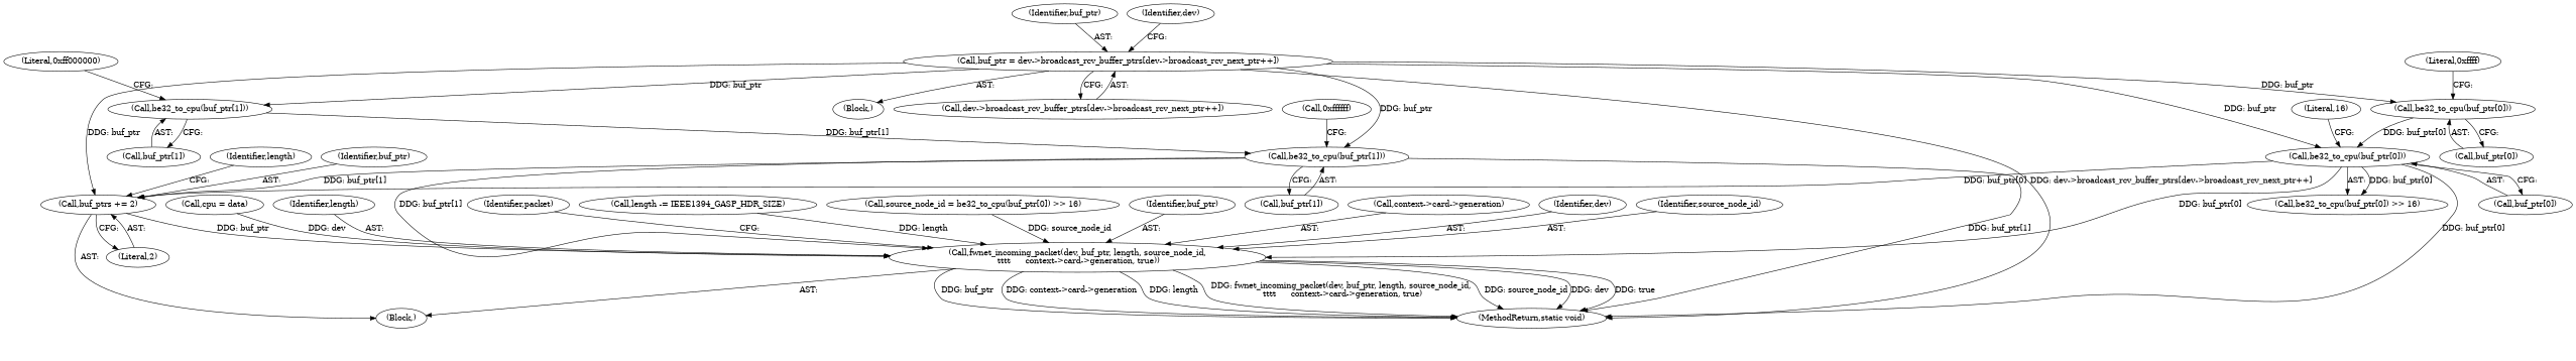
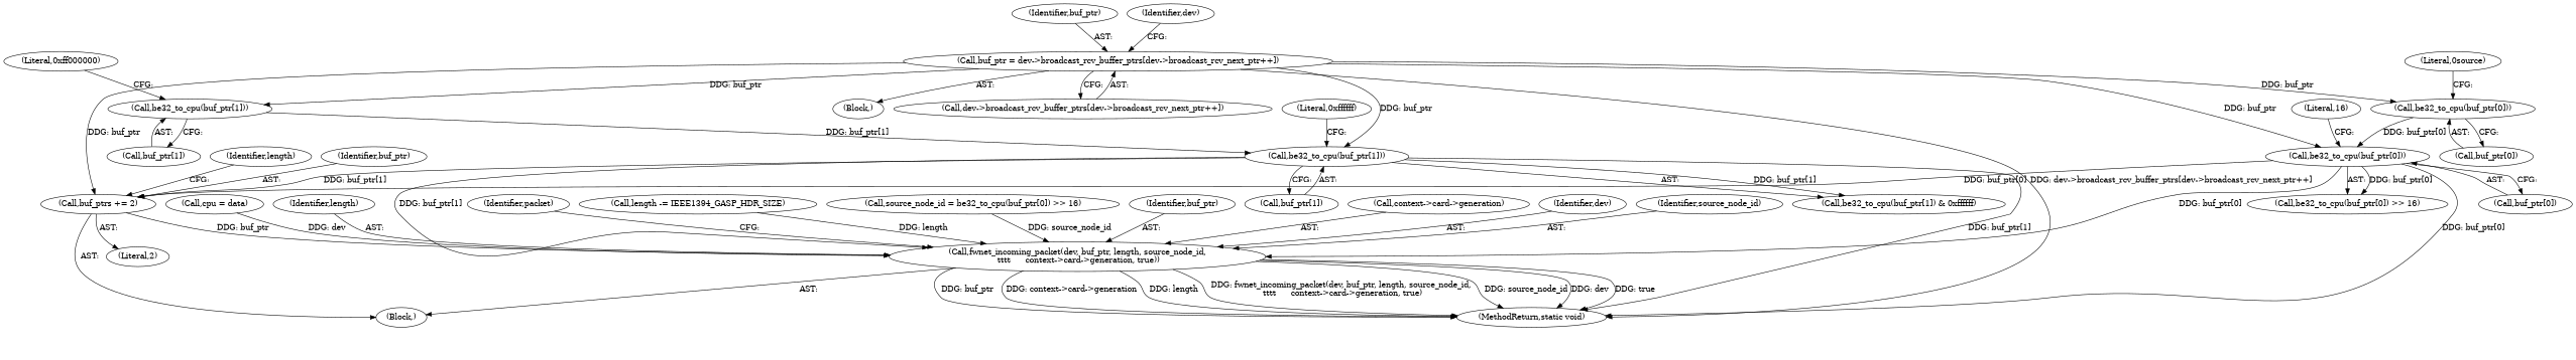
  digraph {
    n1 [label="(Call,buf_ptrs += 2)"]
    n2 [label="(Call,fwnet_incoming_packet(dev, buf_ptr, length, source_node_id,\n \t\t\t\t      context->card->generation, true))"]
    n3 [label="(Literal,2)"]
    n4 [label="(Block,)"]
    n5 [label="(MethodReturn,static void)"]
    n6 [label="(Call,be32_to_cpu(buf_ptr[1]))"]
+   n7 [label="(Call,be32_to_cpu(buf_ptr[1]) & 0xffffff)"]
    n8 [label="(Call,buf_ptr[1])"]
    n9 [label="(Call,be32_to_cpu(buf_ptr[1]))"]
    n10 [label="(Call,buf_ptr[1])"]
    n11 [label="(Call,buf_ptr = dev->broadcast_rcv_buffer_ptrs[dev->broadcast_rcv_next_ptr++])"]
    n12 [label="(Call,be32_to_cpu(buf_ptr[0]))"]
    n13 [label="(Call,be32_to_cpu(buf_ptr[0]))"]
    n14 [label="(Block,)"]
    n15 [label="(Call,dev->broadcast_rcv_buffer_ptrs[dev->broadcast_rcv_next_ptr++])"]
    n16 [label="(Call,buf_ptr[0])"]
    n17 [label="(Call,be32_to_cpu(buf_ptr[0]) >> 16)"]
    n18 [label="(Call,buf_ptr[0])"]
    n19 [label="(Literal,0xff000000)"]
    n20 [label="(Identifier,length)"]
    n21 [label="(Identifier,dev)"]
    n22 [label="(Identifier,source_node_id)"]
    n23 [label="(Call,cpu = data)"]
    n24 [label="(Call,source_node_id = be32_to_cpu(buf_ptr[0]) >> 16)"]
    n25 [label="(Identifier,buf_ptr)"]
    n26 [label="(Call,context->card->generation)"]
    n27 [label="(Identifier,length)"]
    n28 [label="(Identifier,packet)"]
    n29 [label="(Call,length -= IEEE1394_GASP_HDR_SIZE)"]
-   n30 [label="(Literal,0xffff)"]
+   n30 [label="(Literal,0source)"]
    n31 [label="(Identifier,buf_ptr)"]
    n32 [label="(Identifier,buf_ptr)"]
    n33 [label="(Identifier,dev)"]
-   n34 [label="(Call,0xffffff)"]
+   n34 [label="(Literal,0xffffff)"]
    n35 [label="(Literal,16)"]
    n1 -> n2 [label="DDG: buf_ptr"]
-   n1 -> n3 [label="CFG: "]
+   n1 -> n3 [label="AST: "]
    n1 -> n4 [label="AST: "]
    n2 -> n4 [label="AST: "]
    n2 -> n5 [label="DDG: buf_ptr"]
    n2 -> n5 [label="DDG: context->card->generation"]
    n2 -> n5 [label="DDG: length"]
    n2 -> n5 [label="DDG: fwnet_incoming_packet(dev, buf_ptr, length, source_node_id,\n \t\t\t\t      context->card->generation, true)"]
    n2 -> n5 [label="DDG: source_node_id"]
    n2 -> n5 [label="DDG: dev"]
    n2 -> n5 [label="DDG: true"]
-   n3 -> n1 [label="AST: "]
    n6 -> n1 [label="DDG: buf_ptr[1]"]
    n6 -> n2 [label="DDG: buf_ptr[1]"]
    n6 -> n5 [label="DDG: buf_ptr[1]"]
+   n6 -> n7 [label="AST: "]
+   n6 -> n7 [label="DDG: buf_ptr[1]"]
    n6 -> n8 [label="CFG: "]
    n8 -> n6 [label="AST: "]
    n9 -> n6 [label="DDG: buf_ptr[1]"]
    n9 -> n10 [label="CFG: "]
    n10 -> n9 [label="AST: "]
    n11 -> n1 [label="DDG: buf_ptr"]
    n11 -> n5 [label="DDG: dev->broadcast_rcv_buffer_ptrs[dev->broadcast_rcv_next_ptr++]"]
    n11 -> n6 [label="DDG: buf_ptr"]
    n11 -> n9 [label="DDG: buf_ptr"]
    n11 -> n12 [label="DDG: buf_ptr"]
    n11 -> n13 [label="DDG: buf_ptr"]
    n11 -> n14 [label="AST: "]
    n11 -> n15 [label="CFG: "]
    n12 -> n1 [label="DDG: buf_ptr[0]"]
    n12 -> n2 [label="DDG: buf_ptr[0]"]
    n12 -> n5 [label="DDG: buf_ptr[0]"]
    n12 -> n16 [label="CFG: "]
    n12 -> n17 [label="AST: "]
    n12 -> n17 [label="DDG: buf_ptr[0]"]
    n13 -> n12 [label="DDG: buf_ptr[0]"]
    n13 -> n18 [label="CFG: "]
    n15 -> n11 [label="AST: "]
    n16 -> n12 [label="AST: "]
    n18 -> n13 [label="AST: "]
    n19 -> n9 [label="CFG: "]
    n20 -> n1 [label="CFG: "]
    n21 -> n2 [label="AST: "]
    n22 -> n2 [label="AST: "]
    n23 -> n2 [label="DDG: dev"]
    n24 -> n2 [label="DDG: source_node_id"]
    n25 -> n2 [label="AST: "]
    n26 -> n2 [label="AST: "]
    n27 -> n2 [label="AST: "]
    n28 -> n2 [label="CFG: "]
    n29 -> n2 [label="DDG: length"]
    n30 -> n13 [label="CFG: "]
    n31 -> n11 [label="AST: "]
    n32 -> n1 [label="AST: "]
    n33 -> n11 [label="CFG: "]
    n34 -> n6 [label="CFG: "]
    n35 -> n12 [label="CFG: "]
  }
